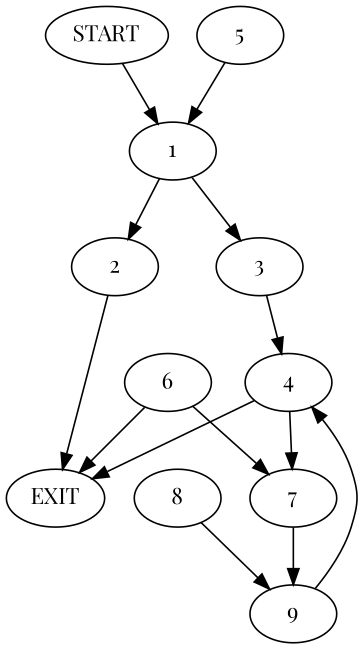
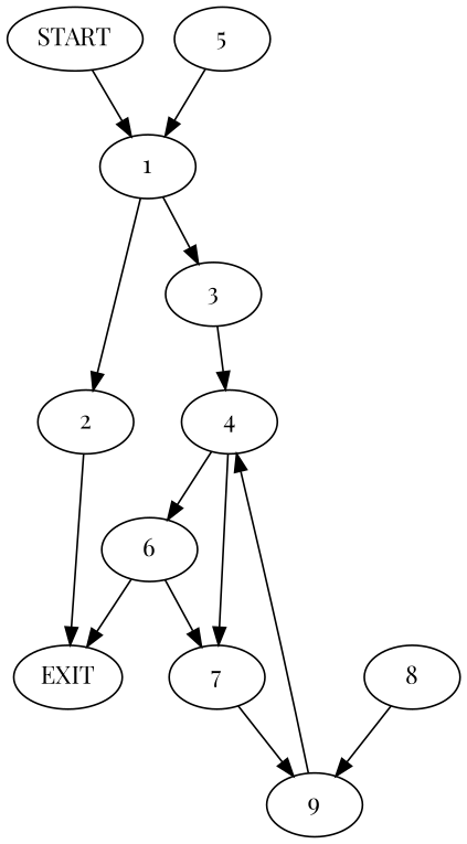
  digraph {
    fontname="Playfair Display"
    node [fontname="Playfair Display"]
    edge [fontname="Playfair Display"]
    n1 [label=START]
    1
    2
    3
    n5 [label=EXIT]
    4
    6
    7
    5
    9
    8
    n1 -> 1
    1 -> 2
    1 -> 3
    2 -> n5
    3 -> 4
-   4 -> n5
+   4 -> 6
    4 -> 7
    6 -> n5
    6 -> 7
    7 -> 9
    5 -> 1
    9 -> 4
    8 -> 9
  }
